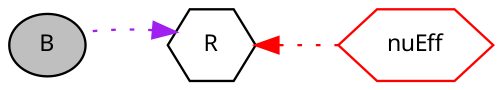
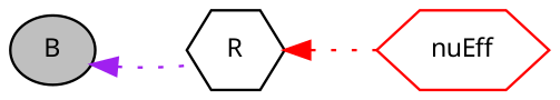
  digraph {
    fontname="Noto Sans"
    rankdir=LR
    node [color=black fontname="Noto Sans" fontsize=10 shape=hexagon]
    edge [dir=back fontname="Noto Sans" fontsize=10 labelfontname=FreeSans labelfontsize=10 style=dotted]
    n1 [fillcolor=grey75 fontcolor=black height=0.2 label=B shape=ellipse style=filled width=0.4]
    n2 [height=0.2 label=R width=0.4]
    n3 [color=red height=0.2 label=nuEff width=0.4]
-   n2 -> n1 [color=purple]
+   n1 -> n2 [color=purple]
    n2 -> n3 [color=red]
  }
